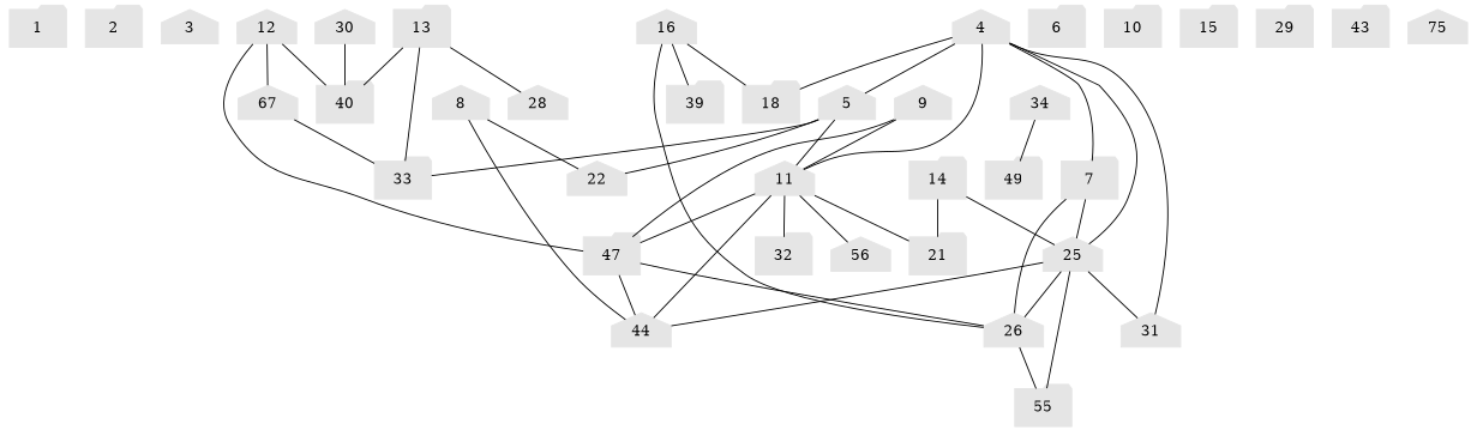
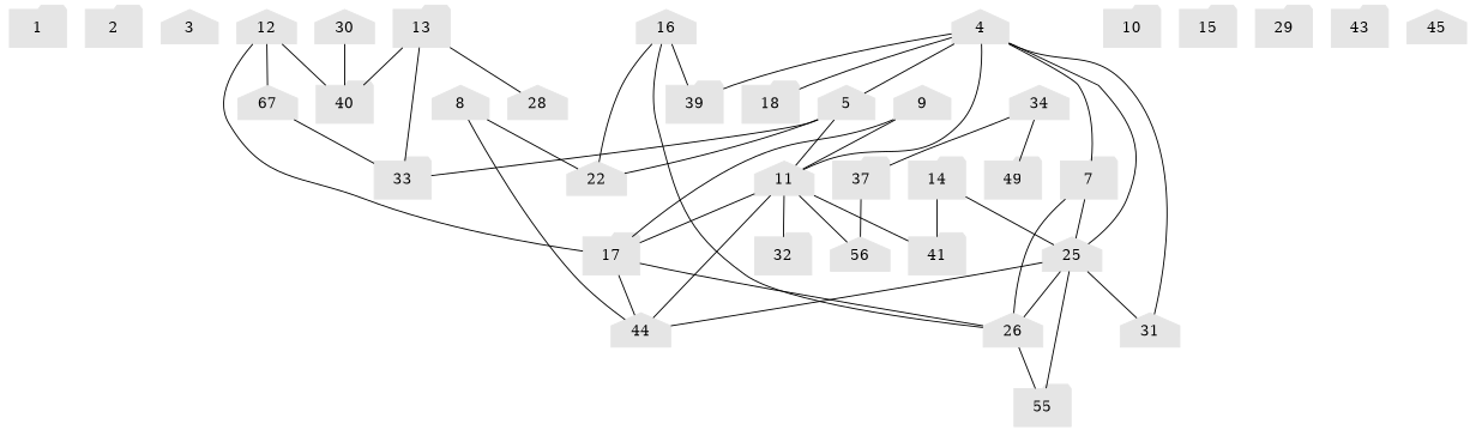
  graph {
    node [color=gray90 shape=folder style=filled]
    1
    2 [super="+38"]
    3 [shape=house]
    4 [shape=house super="+35"]
    5 [shape=house super="+47"]
    7 [super="+20"]
    11 [shape=house super="+19"]
    18
    25 [shape=house super="+50"]
    31 [shape=house]
    39 [super="+46"]
    22 [shape=house]
    33
    26 [shape=house super="+53"]
    44 [shape=house]
-   17 [super="+23" label=47]
-   21
+   17 [super="+23"]
+   21 [label=41]
    32
    56 [shape=house]
    55
    28 [shape=house]
-   6 [super="+42"]
    8 [shape=house]
    9 [shape=house]
    10
    12 [shape=house]
    n27 [label=67 shape=house super="+41"]
    40 [super="+51"]
    13 [super="+36"]
    14 [super="+57"]
    15 [super="+24"]
    16 [shape=house super="+48"]
    29
    30 [shape=house]
+   37 [super="+52"]
    34 [shape=house]
    49
    43 [super="+54"]
-   45 [shape=house label=75]
+   45 [shape=house]
    4 -- 5
    4 -- 7
    4 -- 11
    4 -- 18
    4 -- 25
    4 -- 31
+   4 -- 39
    5 -- 11 [weight=2]
    5 -- 22
    5 -- 33
    7 -- 25
    7 -- 26
    11 -- 44
    11 -- 17
    11 -- 21
    11 -- 32
    11 -- 56
    25 -- 31
    25 -- 26
    25 -- 44
    25 -- 55
    26 -- 55
    17 -- 26
    17 -- 44
    8 -- 22
    8 -- 44
    9 -- 11
    9 -- 17
    12 -- 17
    12 -- n27
    12 -- 40
    n27 -- 33
    13 -- 33
    13 -- 28
    13 -- 40
    14 -- 25
    14 -- 21
    16 -- 39
-   16 -- 18
+   16 -- 22
    16 -- 26
    30 -- 40
+   37 -- 56
+   34 -- 37
    34 -- 49
  }
